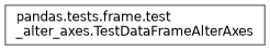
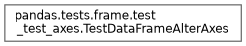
  digraph {
    rankdir=LR
-   n1 [color=grey40 fillcolor=white fontname=Helvetica fontsize=10 height=0.2 label="pandas.tests.frame.test\l_alter_axes.TestDataFrameAlterAxes" shape=box style=filled width=0.4]
+   n1 [color=grey40 fillcolor=white fontname=Helvetica fontsize=10 height=0.2 label="pandas.tests.frame.test\l_test_axes.TestDataFrameAlterAxes" shape=box style=filled width=0.4]
  }
